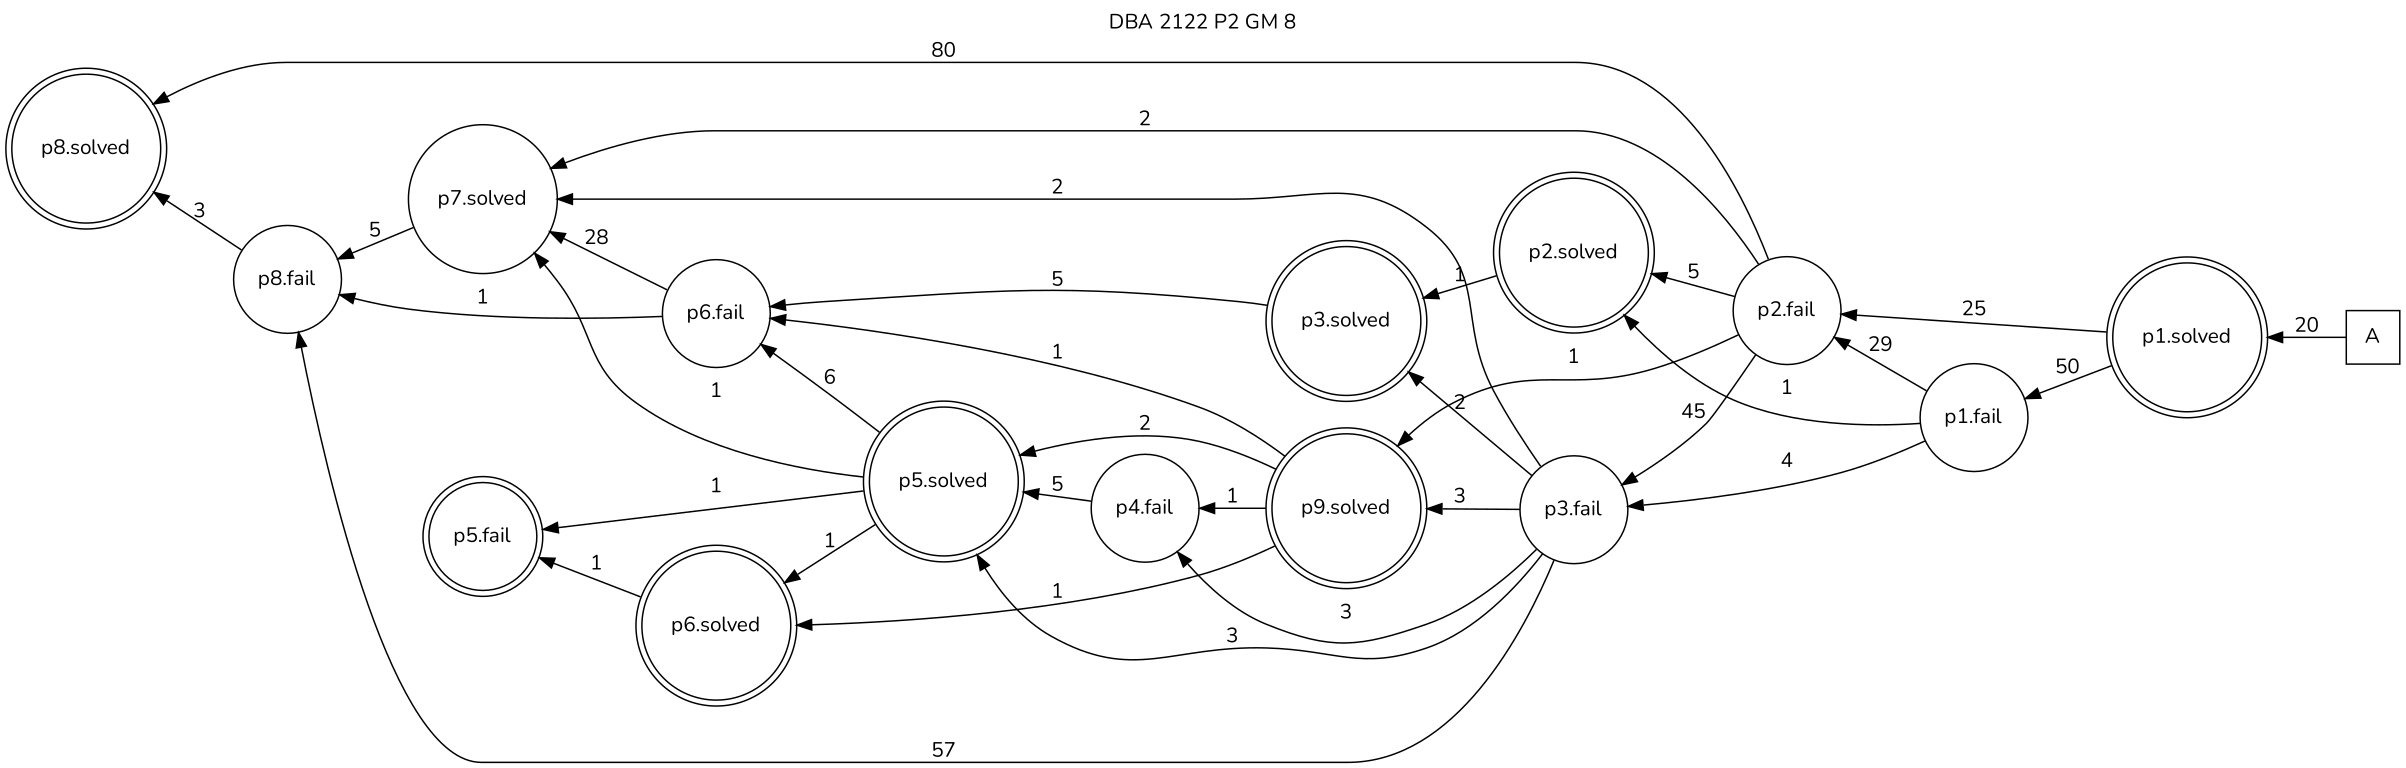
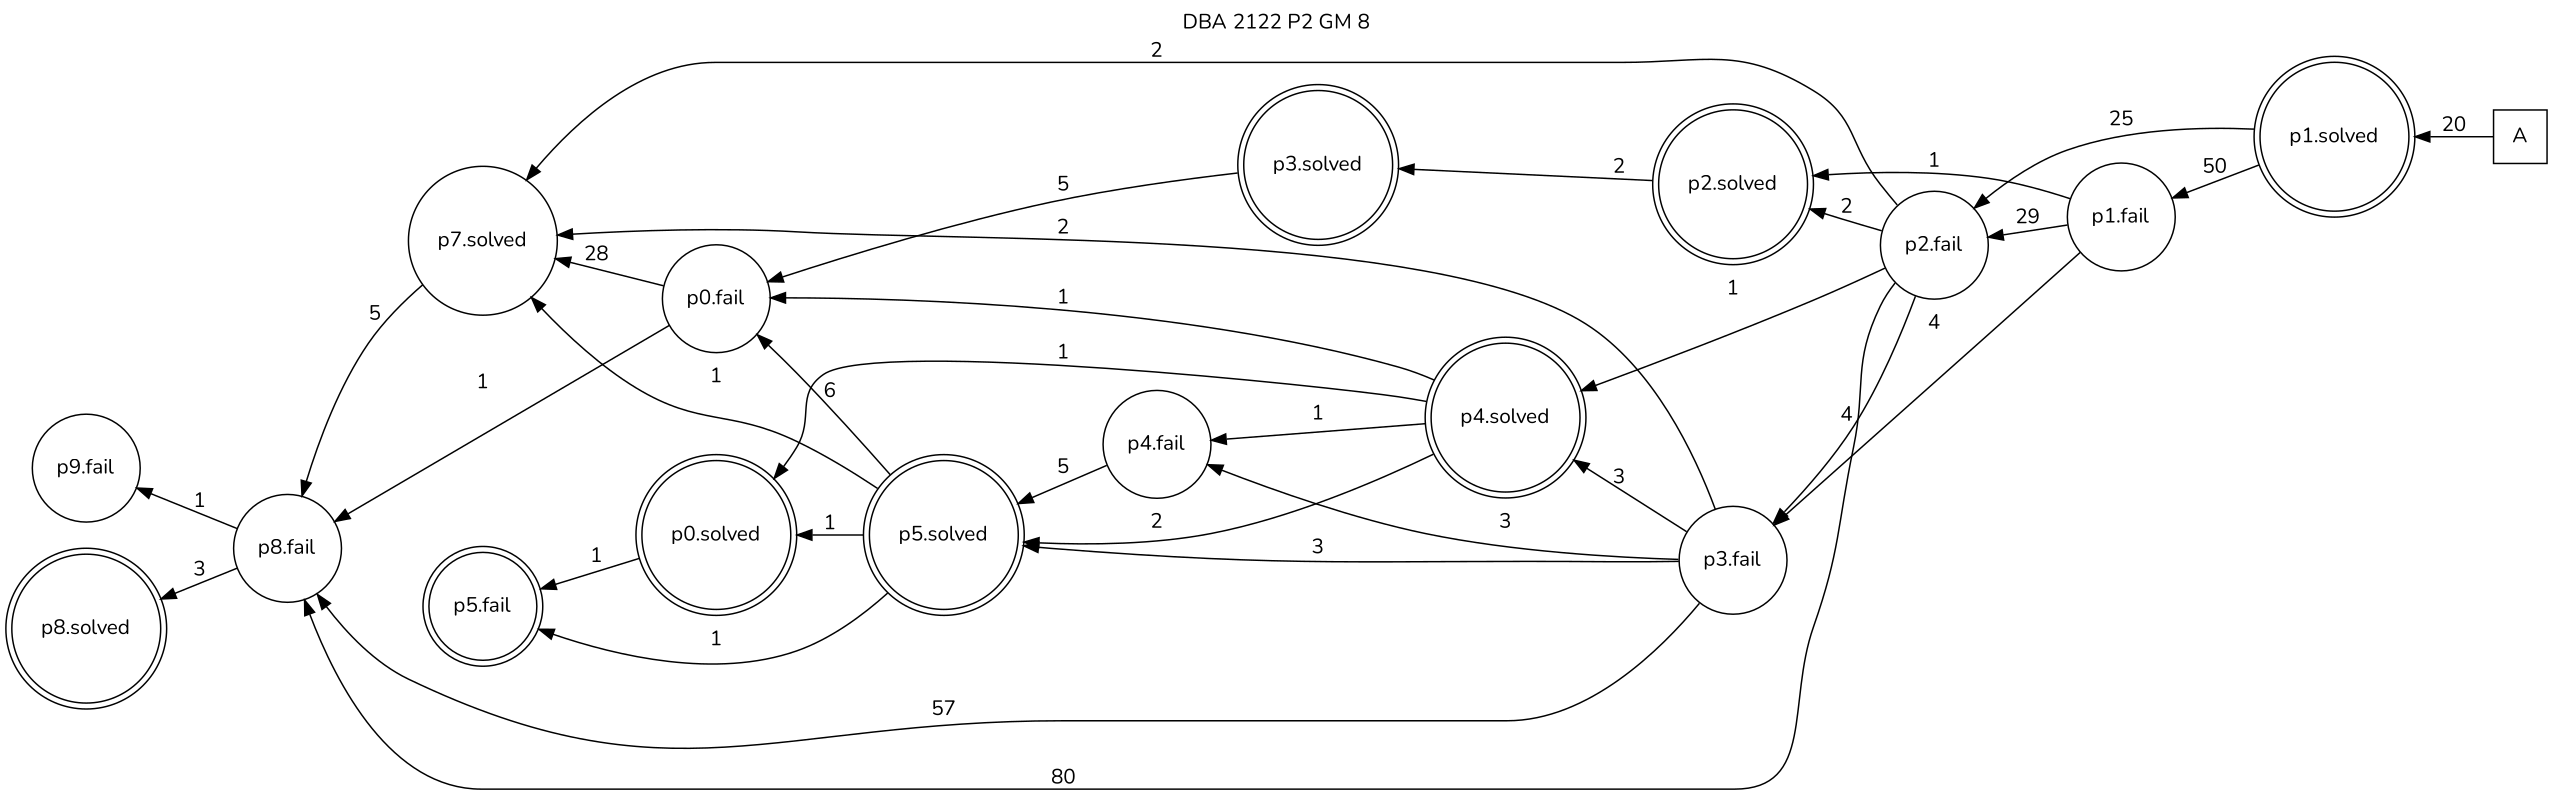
  digraph {
    fontname=Nunito
    label=" DBA 2122 P2 GM 8 "
    labelloc=tl
    rankdir=RL
    node [fontname=Nunito shape=doublecircle]
    edge [fontname=Nunito]
    n1 [label=A shape=square]
    n2 [label="p1.solved"]
    n3 [label="p1.fail" shape=circle]
    n4 [label="p2.fail" shape=circle]
    n5 [label="p2.solved"]
    n6 [label="p3.fail" shape=circle]
-   n7 [label="p9.solved"]
+   n7 [label="p4.solved"]
    n8 [label="p8.fail" shape=circle]
    n9 [label="p7.solved" shape=circle]
    n10 [label="p3.solved"]
    n11 [label="p4.fail" shape=circle]
    n12 [label="p5.solved"]
-   n13 [label="p6.fail" shape=circle]
-   n14 [label="p6.solved"]
+   n13 [label="p0.fail" shape=circle]
+   n14 [label="p0.solved"]
+   n15 [label="p9.fail" shape=circle]
    n16 [label="p8.solved"]
    n17 [label="p5.fail"]
    n1 -> n2 [label=20]
    n2 -> n3 [label=50]
    n2 -> n4 [label=25]
    n3 -> n4 [label=29]
    n3 -> n5 [label=1]
    n3 -> n6 [label=4]
-   n4 -> n5 [label=5]
-   n4 -> n6 [label=45]
+   n4 -> n5 [label=2]
+   n4 -> n6 [label=4]
    n4 -> n7 [label=1]
-   n4 -> n16 [label=80]
+   n4 -> n8 [label=80]
    n4 -> n9 [label=2]
-   n5 -> n10 [label=1]
+   n5 -> n10 [label=2]
    n6 -> n7 [label=3]
    n6 -> n8 [label=57]
    n6 -> n9 [label=2]
-   n6 -> n10 [label=2]
    n6 -> n11 [label=3]
    n6 -> n12 [label=3]
    n7 -> n11 [label=1]
    n7 -> n12 [label=2]
    n7 -> n13 [label=1]
    n7 -> n14 [label=1]
+   n8 -> n15 [label=1]
    n8 -> n16 [label=3]
    n9 -> n8 [label=5]
    n10 -> n13 [label=5]
    n11 -> n12 [label=5]
    n12 -> n9 [label=1]
    n12 -> n13 [label=6]
    n12 -> n14 [label=1]
    n12 -> n17 [label=1]
    n13 -> n8 [label=1]
    n13 -> n9 [label=28]
    n14 -> n17 [label=1]
  }
